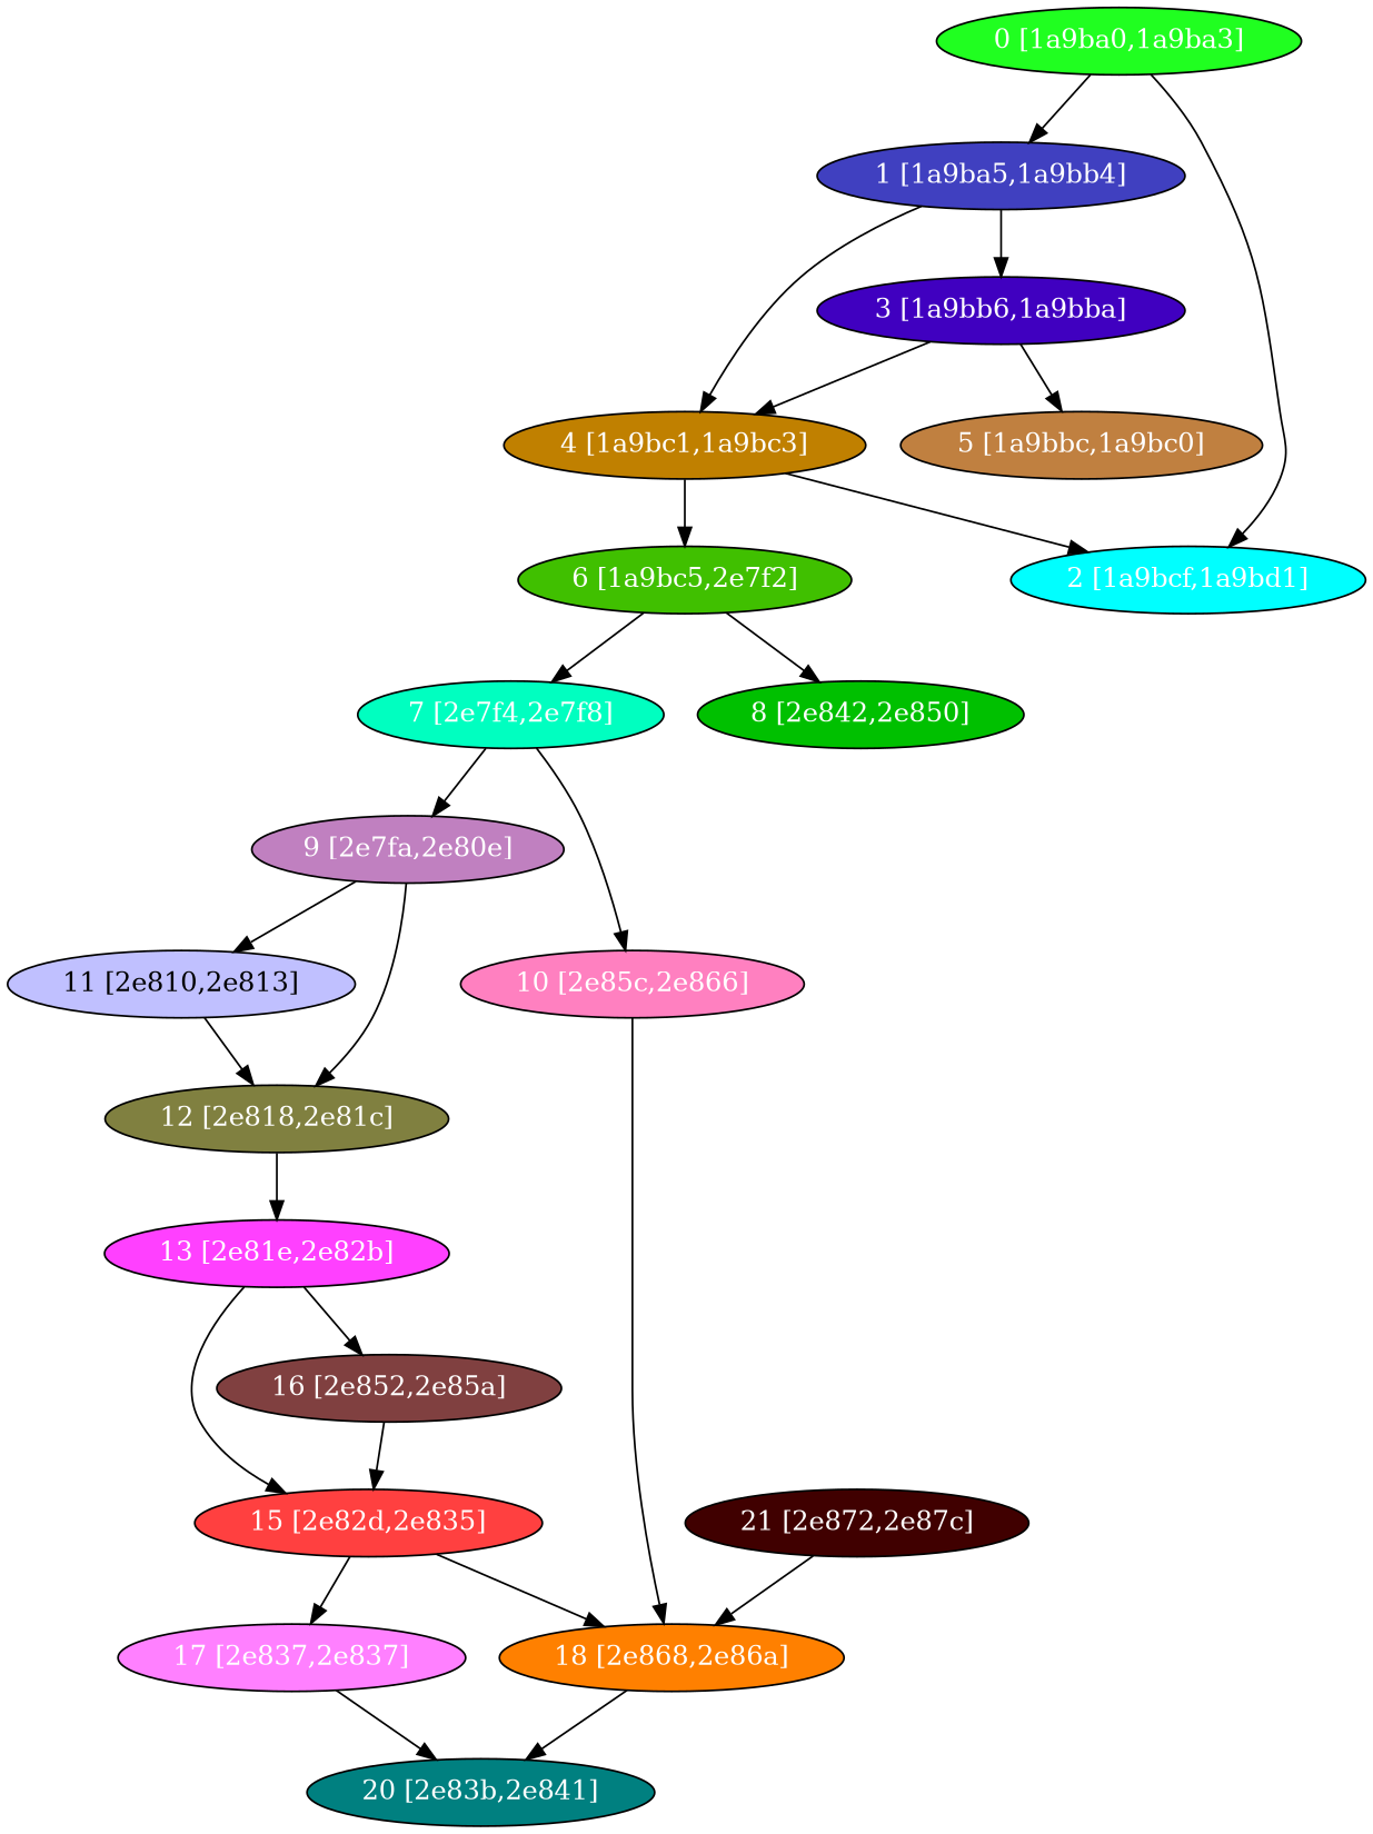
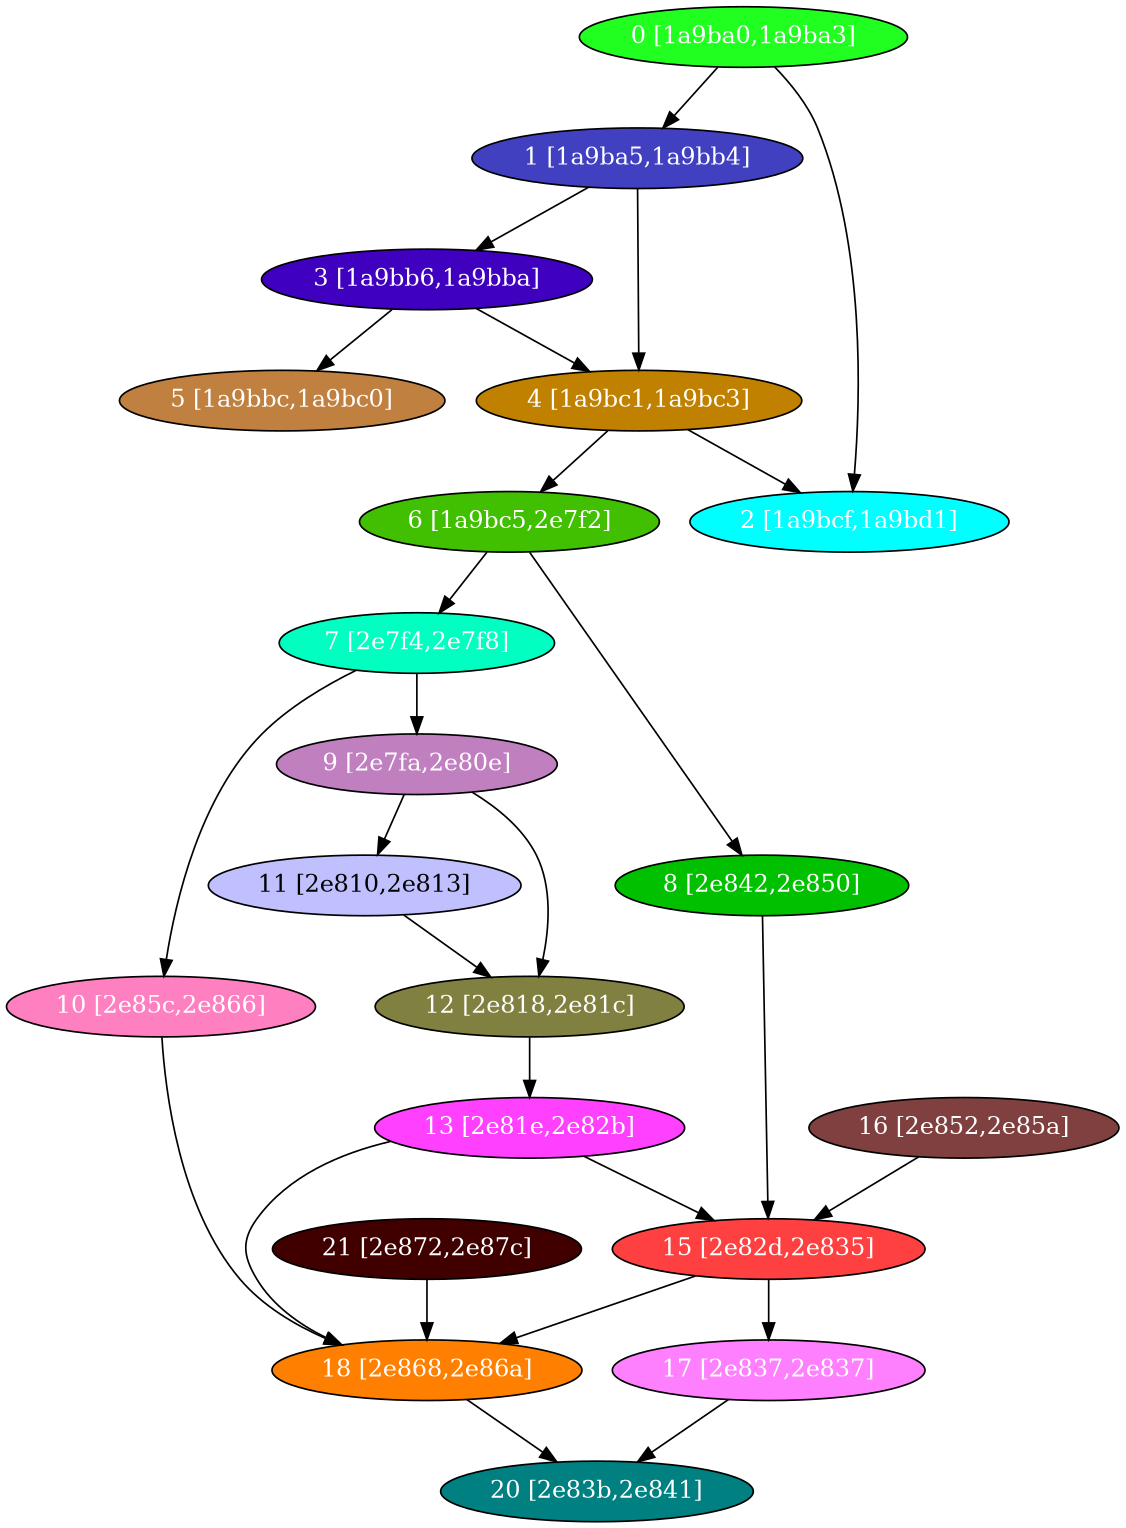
  digraph {
    node [fontcolor="#ffffff" shape=oval style=filled]
    n1 [fillcolor="#20FF20" label="0 [1a9ba0,1a9ba3]"]
    n2 [fillcolor="#4040C0" label="1 [1a9ba5,1a9bb4]"]
    n3 [fillcolor="#00FFFF" label="2 [1a9bcf,1a9bd1]"]
    n4 [fillcolor="#4000C0" label="3 [1a9bb6,1a9bba]"]
    n5 [fillcolor="#C08000" label="4 [1a9bc1,1a9bc3]"]
    n6 [fillcolor="#C08040" label="5 [1a9bbc,1a9bc0]"]
    n7 [fillcolor="#40C000" label="6 [1a9bc5,2e7f2]"]
    n8 [fillcolor="#00FFC0" label="7 [2e7f4,2e7f8]"]
    n9 [fillcolor="#00C000" label="8 [2e842,2e850]"]
    n10 [fillcolor="#C080C0" label="9 [2e7fa,2e80e]"]
    n11 [fillcolor="#FF80C0" label="10 [2e85c,2e866]"]
    n12 [fillcolor="#FF4040" label="15 [2e82d,2e835]"]
    n13 [fillcolor="#C0C0FF" fontcolor="#000000" label="11 [2e810,2e813]"]
    n14 [fillcolor="#808040" label="12 [2e818,2e81c]"]
    n15 [fillcolor="#FF8000" label="18 [2e868,2e86a]"]
    n16 [fillcolor="#FF80FF" label="17 [2e837,2e837]"]
    n17 [fillcolor="#FF40FF" label="13 [2e81e,2e82b]"]
    n18 [fillcolor="#008080" label="20 [2e83b,2e841]"]
    n19 [fillcolor="#804040" label="16 [2e852,2e85a]"]
    n20 [fillcolor="#400000" label="21 [2e872,2e87c]"]
    n1 -> n2
    n1 -> n3
    n2 -> n4
    n2 -> n5
    n4 -> n5
    n4 -> n6
    n5 -> n3
    n5 -> n7
    n7 -> n8
    n7 -> n9
    n8 -> n10
    n8 -> n11
+   n9 -> n12
    n10 -> n13
    n10 -> n14
    n11 -> n15
    n12 -> n15
    n12 -> n16
    n13 -> n14
    n14 -> n17
    n15 -> n18
    n16 -> n18
    n17 -> n12
-   n17 -> n19
+   n17 -> n15
    n19 -> n12
    n20 -> n15
  }
